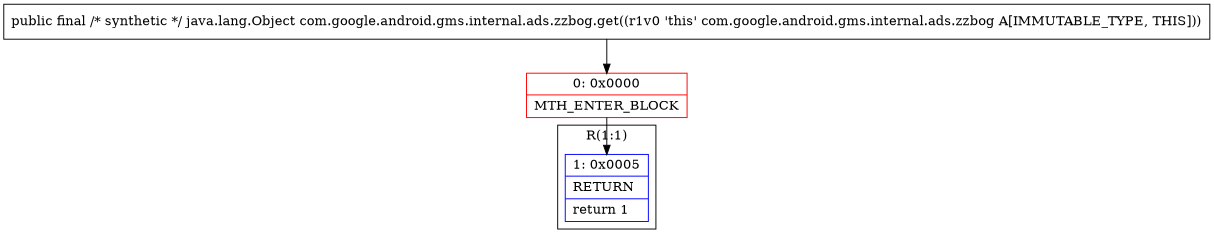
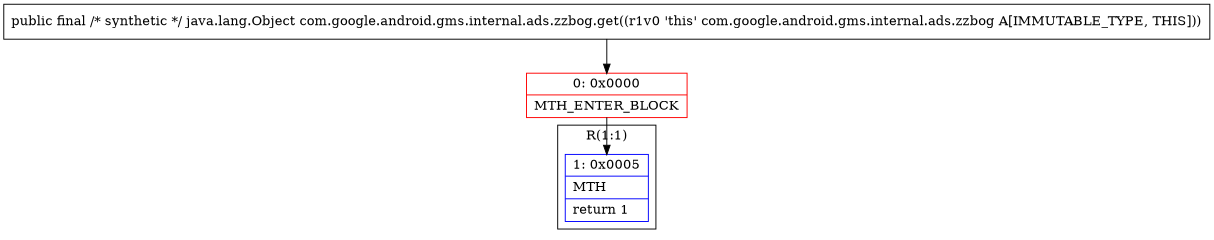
  digraph {
    node [shape=record]
-   n1 [color=blue label="{1\:\ 0x0005|RETURN\l|return 1\l}"]
+   n1 [color=blue label="{1\:\ 0x0005|MTH\l|return 1\l}"]
    n2 [color=red label="{0\:\ 0x0000|MTH_ENTER_BLOCK\l}"]
    n3 [label="{public final \/* synthetic *\/ java.lang.Object com.google.android.gms.internal.ads.zzbog.get((r1v0 'this' com.google.android.gms.internal.ads.zzbog A[IMMUTABLE_TYPE, THIS])) }"]
    subgraph cluster_1 {
      label="R(1:1)"
      n1
    }
    n2 -> n1
    n3 -> n2
  }
